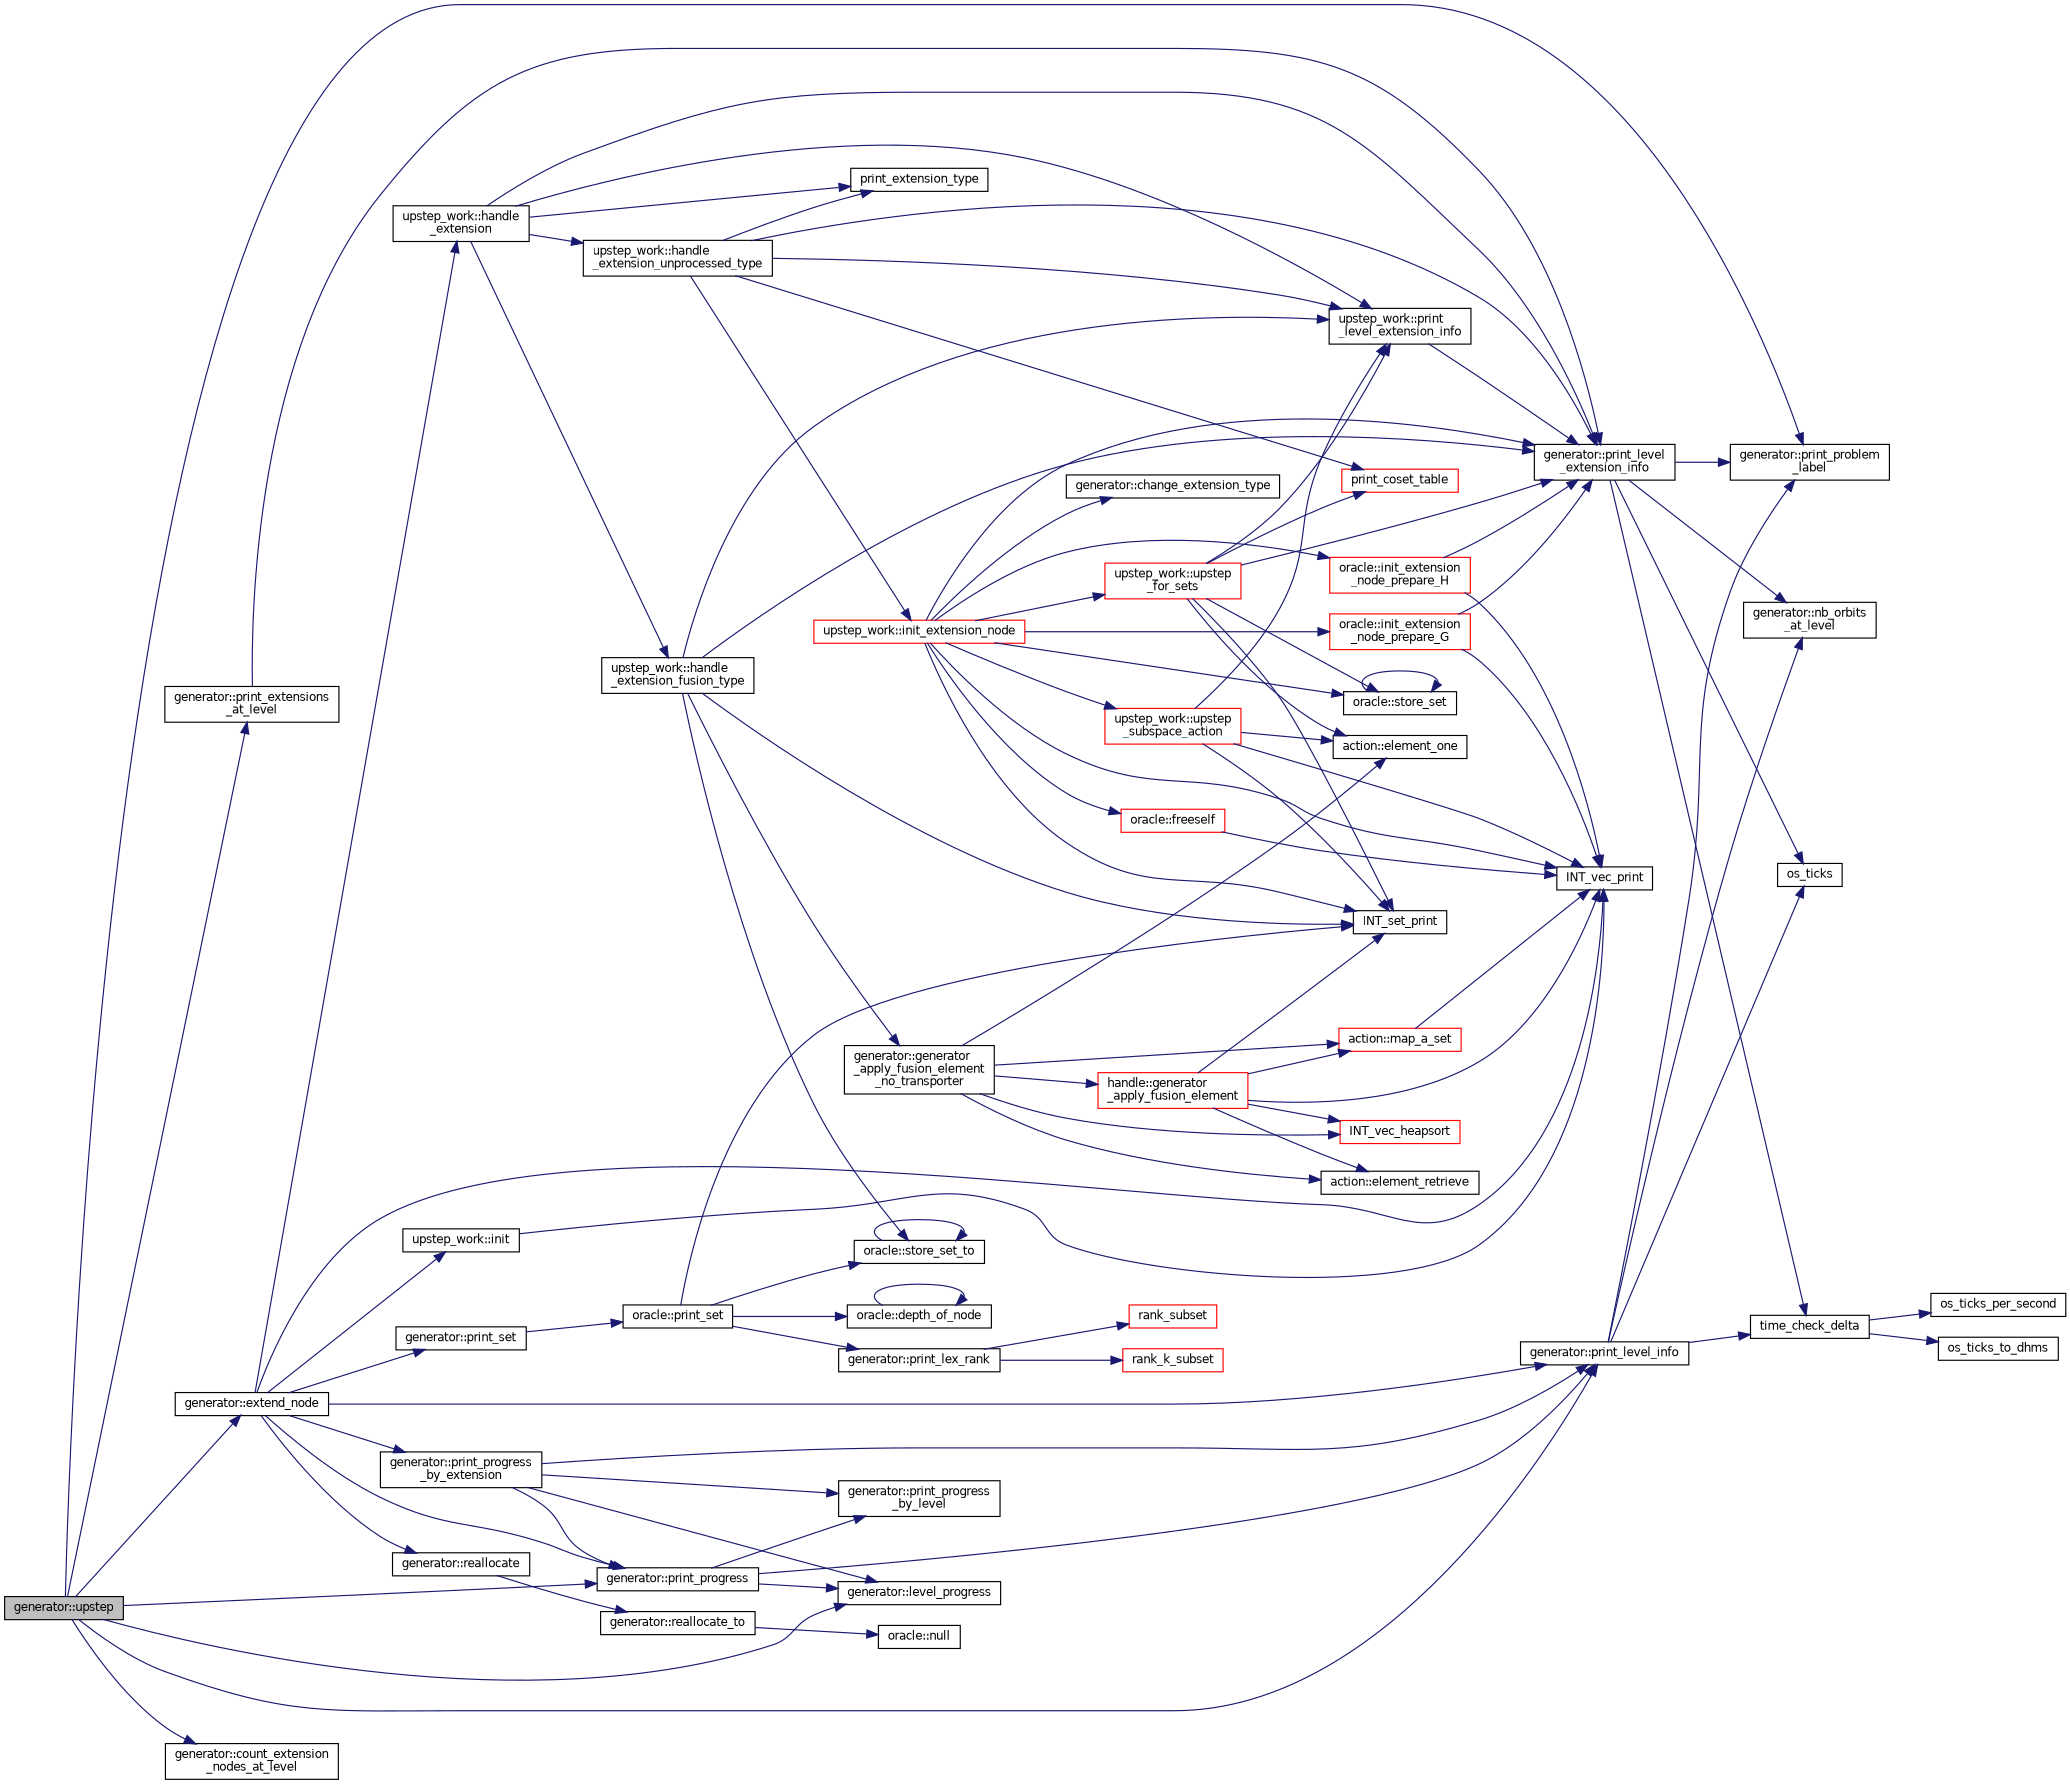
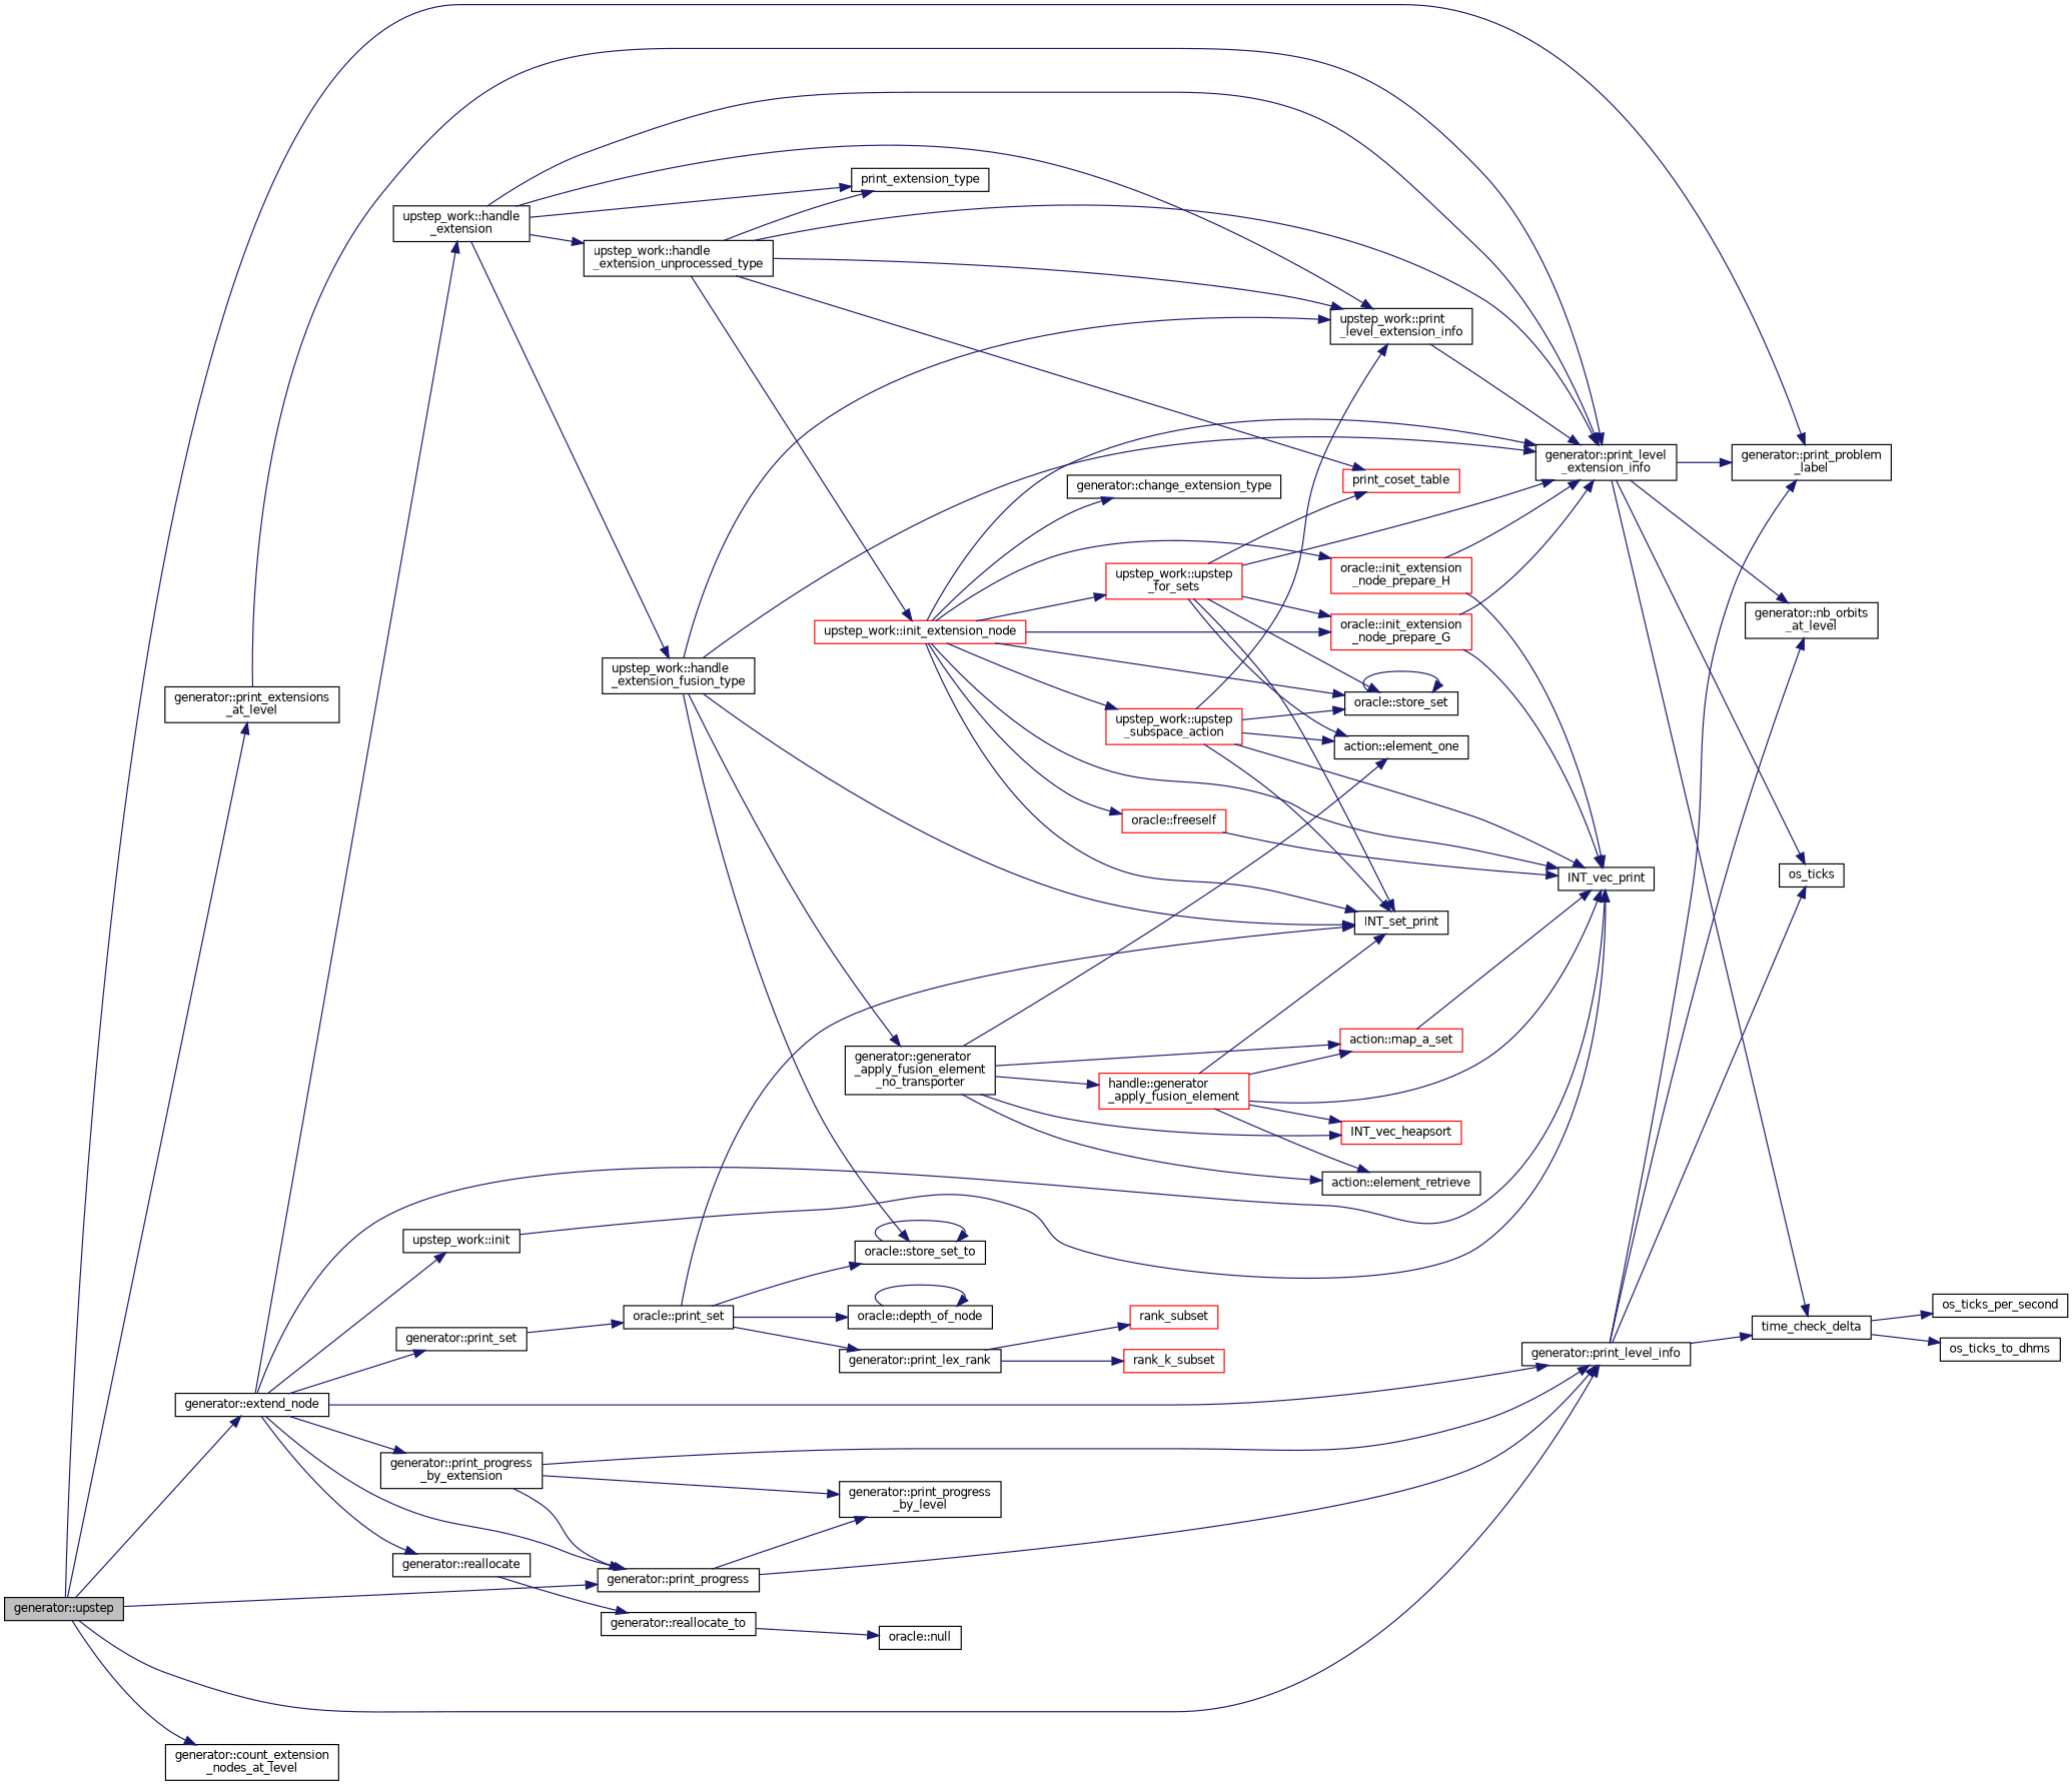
  digraph {
    rankdir=LR
    node [color=black fillcolor=white fontname=Helvetica fontsize=10 shape=record style=filled]
    edge [color=midnightblue fontname=Helvetica fontsize=10 labelfontname=Helvetica labelfontsize=10 style=solid]
    n1 [fillcolor=grey75 fontcolor=black height=0.2 label="generator::upstep" width=0.4]
    n2 [height=0.2 label="generator::print_problem\l_label" width=0.4]
    n3 [height=0.2 label="generator::count_extension\l_nodes_at_level" width=0.4]
    n4 [height=0.2 label="generator::print_level_info" width=0.4]
    n5 [height=0.2 label="generator::print_extensions\l_at_level" width=0.4]
    n6 [height=0.2 label="generator::extend_node" width=0.4]
-   n7 [height=0.2 label="generator::level_progress" width=0.4]
    n8 [height=0.2 label="generator::print_progress" width=0.4]
    n9 [height=0.2 label=os_ticks width=0.4]
    n10 [height=0.2 label=time_check_delta width=0.4]
    n11 [height=0.2 label="generator::nb_orbits\l_at_level" width=0.4]
    n12 [height=0.2 label="generator::print_level\l_extension_info" width=0.4]
    n13 [height=0.2 label="generator::reallocate" width=0.4]
    n14 [height=0.2 label="generator::print_set" width=0.4]
    n15 [height=0.2 label=INT_vec_print width=0.4]
    n16 [height=0.2 label="upstep_work::init" width=0.4]
    n17 [height=0.2 label="generator::print_progress\l_by_extension" width=0.4]
    n18 [height=0.2 label="upstep_work::handle\l_extension" width=0.4]
    n19 [height=0.2 label="generator::print_progress\l_by_level" width=0.4]
    n20 [height=0.2 label=os_ticks_per_second width=0.4]
    n21 [height=0.2 label=os_ticks_to_dhms width=0.4]
    n22 [height=0.2 label="generator::reallocate_to" width=0.4]
    n23 [height=0.2 label="oracle::print_set" width=0.4]
    n24 [height=0.2 label=print_extension_type width=0.4]
    n25 [height=0.2 label="upstep_work::print\l_level_extension_info" width=0.4]
    n26 [height=0.2 label="upstep_work::handle\l_extension_fusion_type" width=0.4]
    n27 [height=0.2 label="upstep_work::handle\l_extension_unprocessed_type" width=0.4]
    n28 [height=0.2 label="oracle::null" width=0.4]
    n29 [height=0.2 label="oracle::depth_of_node" width=0.4]
    n30 [height=0.2 label="oracle::store_set_to" width=0.4]
    n31 [height=0.2 label=INT_set_print width=0.4]
    n32 [height=0.2 label="generator::print_lex_rank" width=0.4]
    n33 [color=red height=0.2 label=rank_subset width=0.4]
    n34 [color=red height=0.2 label=rank_k_subset width=0.4]
    n35 [height=0.2 label="generator::generator\l_apply_fusion_element\l_no_transporter" width=0.4]
    n36 [color=red height=0.2 label="upstep_work::init_extension_node" width=0.4]
    n37 [color=red height=0.2 label=print_coset_table width=0.4]
    n38 [height=0.2 label="action::element_one" width=0.4]
    n39 [color=red height=0.2 label="handle::generator\l_apply_fusion_element" width=0.4]
    n40 [height=0.2 label="action::element_retrieve" width=0.4]
    n41 [color=red height=0.2 label="action::map_a_set" width=0.4]
    n42 [color=red height=0.2 label=INT_vec_heapsort width=0.4]
    n43 [color=red height=0.2 label="oracle::freeself" width=0.4]
    n44 [height=0.2 label="oracle::store_set" width=0.4]
    n45 [color=red height=0.2 label="oracle::init_extension\l_node_prepare_G" width=0.4]
    n46 [color=red height=0.2 label="oracle::init_extension\l_node_prepare_H" width=0.4]
    n47 [color=red height=0.2 label="upstep_work::upstep\l_subspace_action" width=0.4]
    n48 [color=red height=0.2 label="upstep_work::upstep\l_for_sets" width=0.4]
    n49 [height=0.2 label="generator::change_extension_type" width=0.4]
    n1 -> n2
    n1 -> n3
    n1 -> n4
    n1 -> n5
    n1 -> n6
-   n1 -> n7
    n1 -> n8
    n4 -> n2
    n4 -> n9
    n4 -> n10
    n4 -> n11
    n5 -> n12
    n6 -> n4
    n6 -> n8
    n6 -> n13
    n6 -> n14
    n6 -> n15
    n6 -> n16
    n6 -> n17
    n6 -> n18
    n8 -> n4
-   n8 -> n7
    n8 -> n19
    n10 -> n20
    n10 -> n21
    n12 -> n2
    n12 -> n9
    n12 -> n10
    n12 -> n11
    n13 -> n22
    n14 -> n23
    n16 -> n15
    n17 -> n4
-   n17 -> n7
    n17 -> n8
    n17 -> n19
    n18 -> n12
    n18 -> n24
    n18 -> n25
    n18 -> n26
    n18 -> n27
    n22 -> n28
    n23 -> n29
    n23 -> n30
    n23 -> n31
    n23 -> n32
    n25 -> n12
    n26 -> n12
    n26 -> n25
    n26 -> n30
    n26 -> n31
    n26 -> n35
    n27 -> n12
    n27 -> n24
    n27 -> n25
    n27 -> n36
    n27 -> n37
    n29 -> n29
    n30 -> n30
    n32 -> n33
    n32 -> n34
    n35 -> n38
    n35 -> n39
    n35 -> n40
    n35 -> n41
    n35 -> n42
    n36 -> n12
    n36 -> n15
    n36 -> n31
    n36 -> n43
    n36 -> n44
    n36 -> n45
    n36 -> n46
    n36 -> n47
    n36 -> n48
    n36 -> n49
    n39 -> n15
    n39 -> n31
    n39 -> n40
    n39 -> n41
    n39 -> n42
    n41 -> n15
    n43 -> n15
    n44 -> n44
    n45 -> n12
    n45 -> n15
    n46 -> n12
    n46 -> n15
    n47 -> n15
    n47 -> n25
    n47 -> n31
    n47 -> n38
+   n47 -> n44
    n48 -> n12
-   n48 -> n25
+   n48 -> n45
    n48 -> n31
    n48 -> n37
    n48 -> n38
    n48 -> n44
  }
